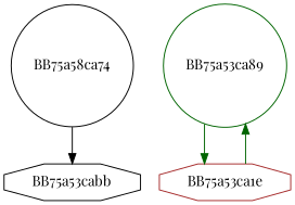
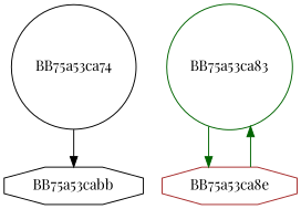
  digraph {
    fontname="Playfair Display"
    splines=ortho
    node [color=black fontname="Playfair Display" shape=octagon]
    edge [color=darkgreen fontname="Playfair Display"]
    BB75a53cabb
-   BB75a53ca74 [shape=circle label=BB75a58ca74]
-   BB75a53ca89 [color=darkgreen shape=circle]
-   BB75a53ca8e [color=brown label=BB75a53ca1e]
+   BB75a53ca74 [shape=circle]
+   BB75a53ca89 [color=darkgreen shape=circle label=BB75a53ca83]
+   BB75a53ca8e [color=brown]
    BB75a53ca74 -> BB75a53cabb [color=black]
    BB75a53ca89 -> BB75a53ca8e
    BB75a53ca8e -> BB75a53ca89
  }
